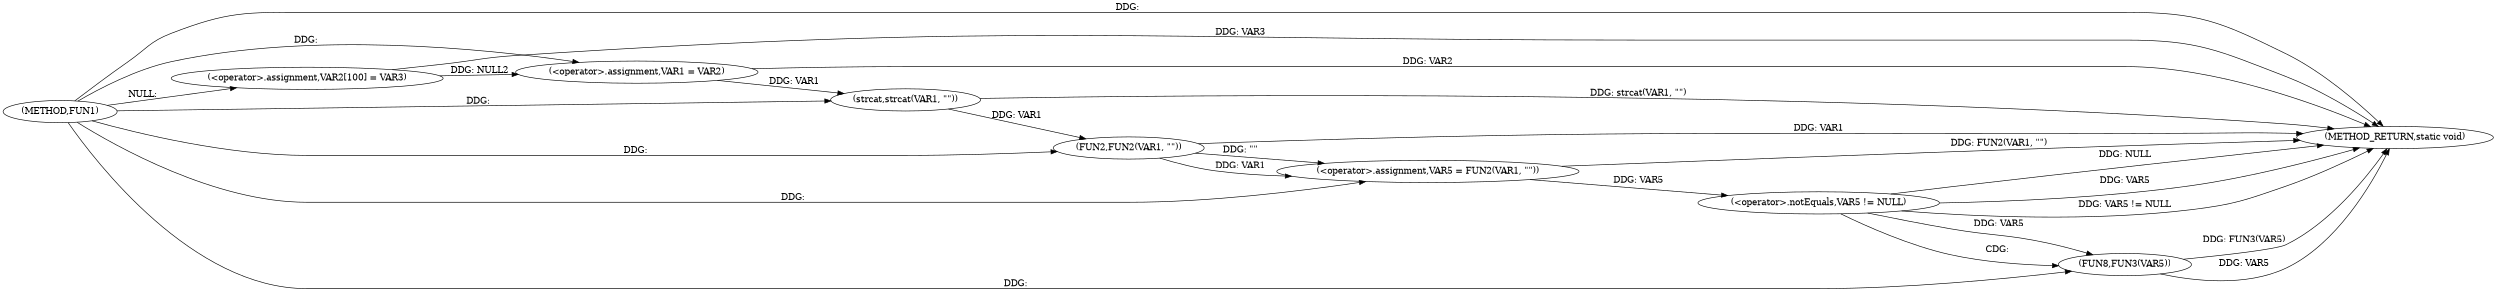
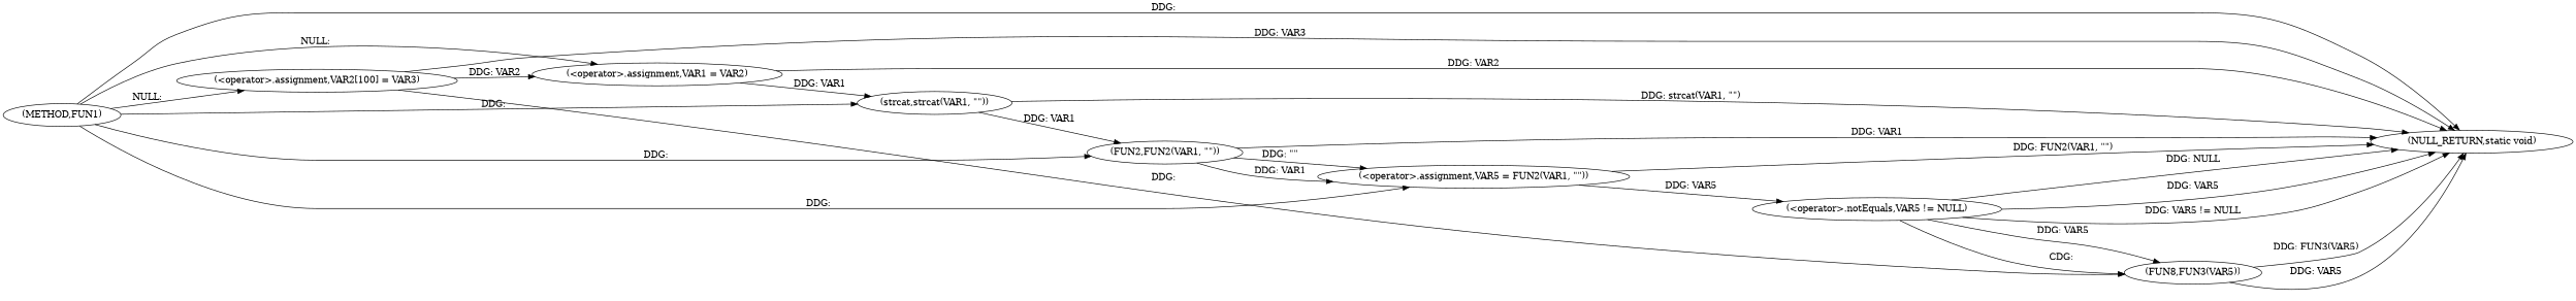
  digraph {
    rankdir=LR
    n1 [label="(METHOD,FUN1)"]
    n2 [label="(<operator>.assignment,VAR2[100] = VAR3)"]
    n3 [label="(<operator>.assignment,VAR1 = VAR2)"]
    n4 [label="(strcat,strcat(VAR1, \"\"))"]
    n5 [label="(<operator>.assignment,VAR5 = FUN2(VAR1, \"\"))"]
    n6 [label="(FUN2,FUN2(VAR1, \"\"))"]
    n7 [label="(FUN8,FUN3(VAR5))"]
-   n8 [label="(METHOD_RETURN,static void)"]
+   n8 [label="(NULL_RETURN,static void)"]
    n9 [label="(<operator>.notEquals,VAR5 != NULL)"]
    n1 -> n2 [label="NULL: "]
-   n1 -> n3 [label="DDG: "]
+   n1 -> n3 [label="NULL: "]
    n1 -> n4 [label="DDG: "]
    n1 -> n5 [label="DDG: "]
    n1 -> n6 [label="DDG: "]
-   n1 -> n7 [label="DDG: "]
+   n2 -> n7 [label="DDG: "]
    n1 -> n8 [label="DDG: "]
-   n2 -> n3 [label="DDG: NULL2"]
+   n2 -> n3 [label="DDG: VAR2"]
    n2 -> n8 [label="DDG: VAR3"]
    n3 -> n4 [label="DDG: VAR1"]
    n3 -> n8 [label="DDG: VAR2"]
    n4 -> n6 [label="DDG: VAR1"]
    n4 -> n8 [label="DDG: strcat(VAR1, \"\")"]
    n5 -> n8 [label="DDG: FUN2(VAR1, \"\")"]
    n5 -> n9 [label="DDG: VAR5"]
    n6 -> n5 [label="DDG: VAR1"]
    n6 -> n5 [label="DDG: \"\""]
    n6 -> n8 [label="DDG: VAR1"]
    n7 -> n8 [label="DDG: VAR5"]
    n7 -> n8 [label="DDG: FUN3(VAR5)"]
    n9 -> n7 [label="DDG: VAR5"]
    n9 -> n7 [label="CDG: "]
    n9 -> n8 [label="DDG: NULL"]
    n9 -> n8 [label="DDG: VAR5"]
    n9 -> n8 [label="DDG: VAR5 != NULL"]
  }
